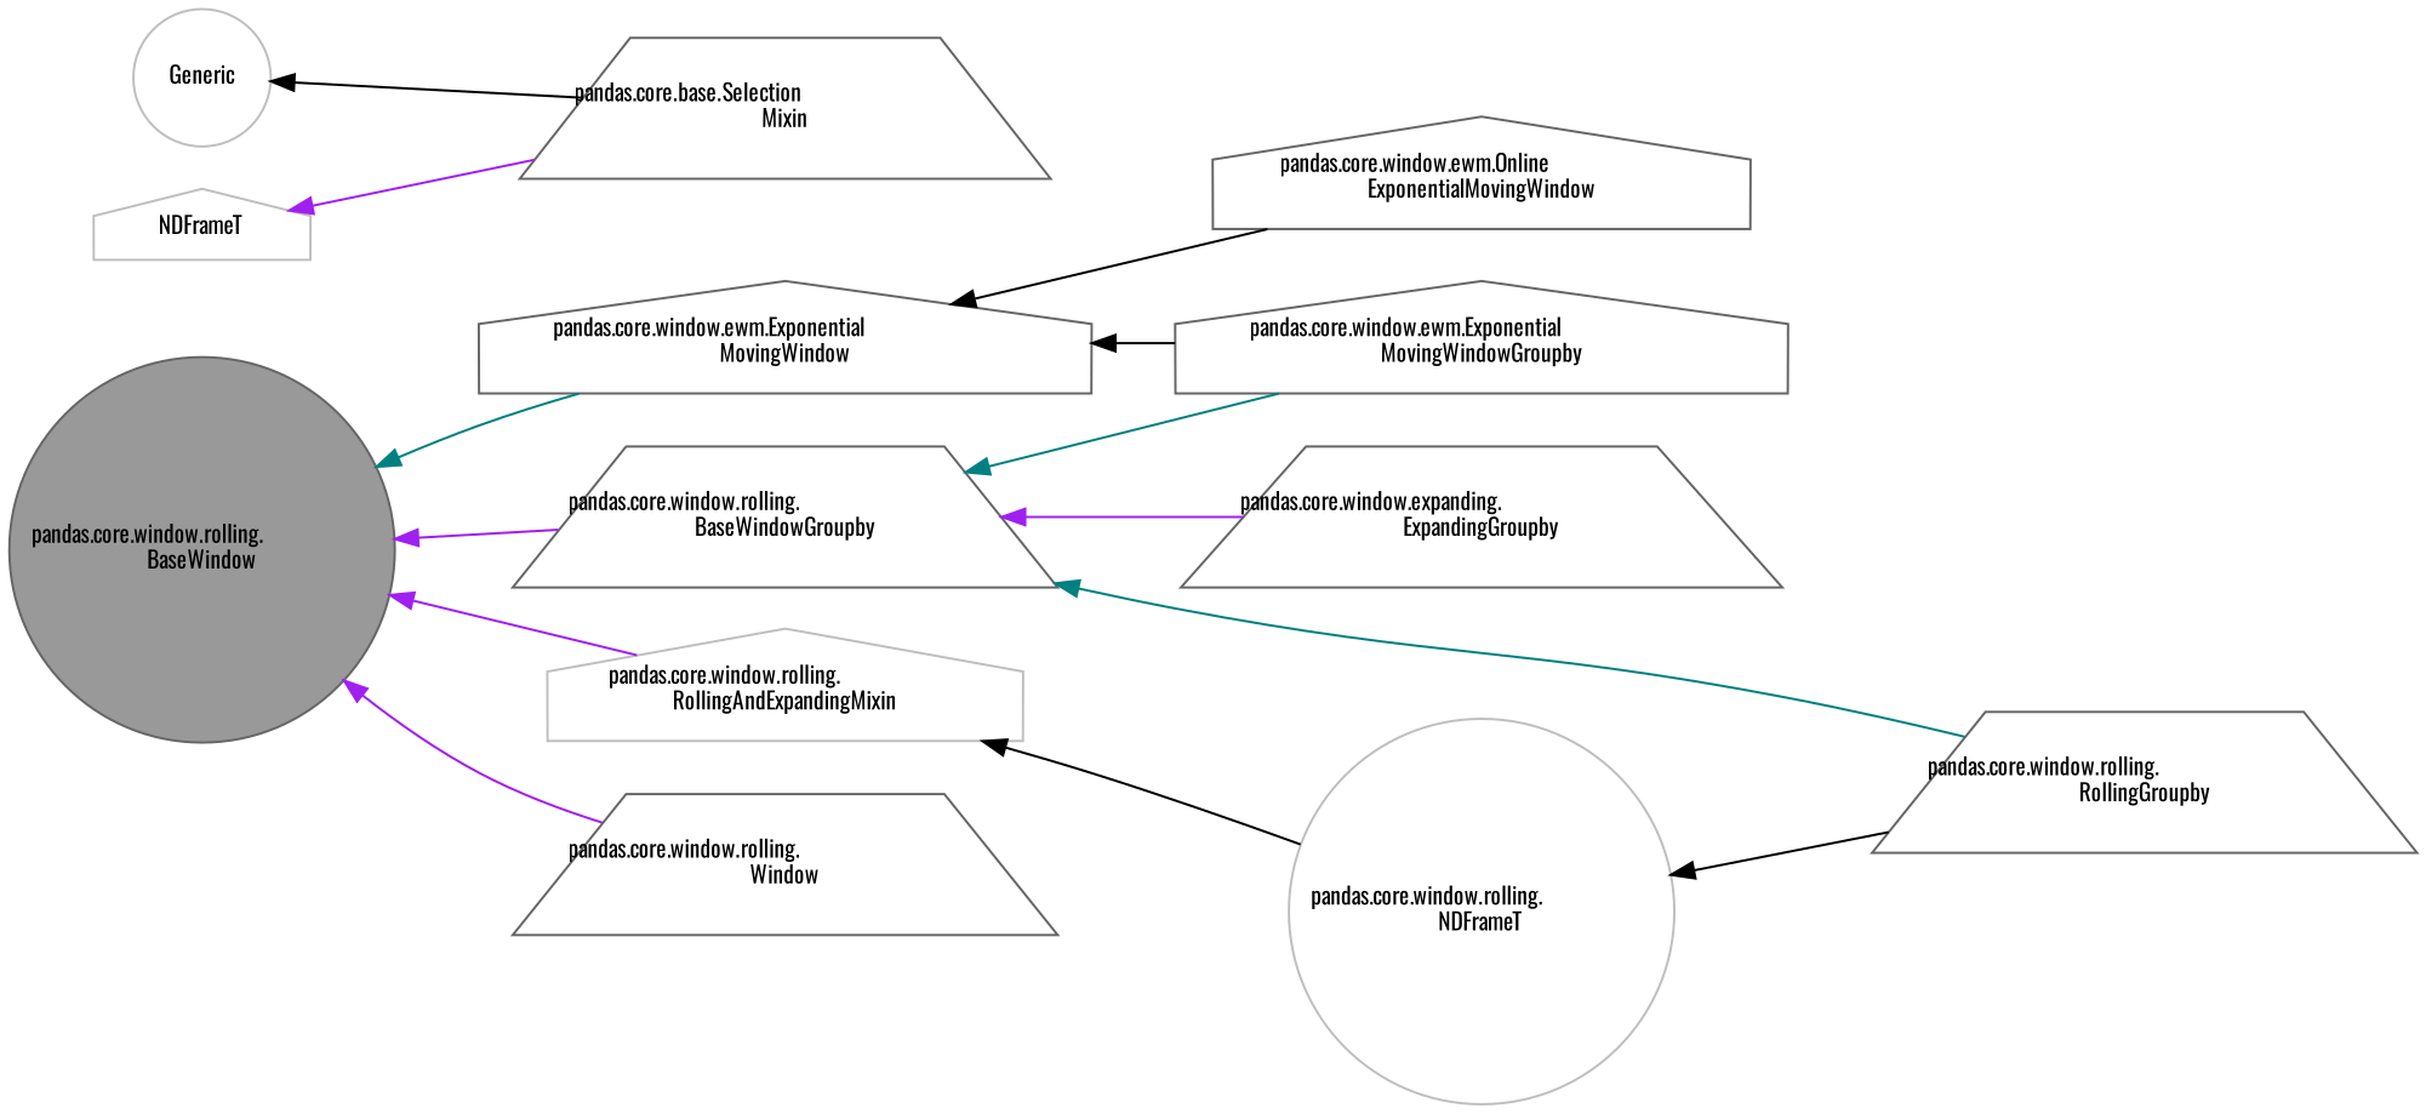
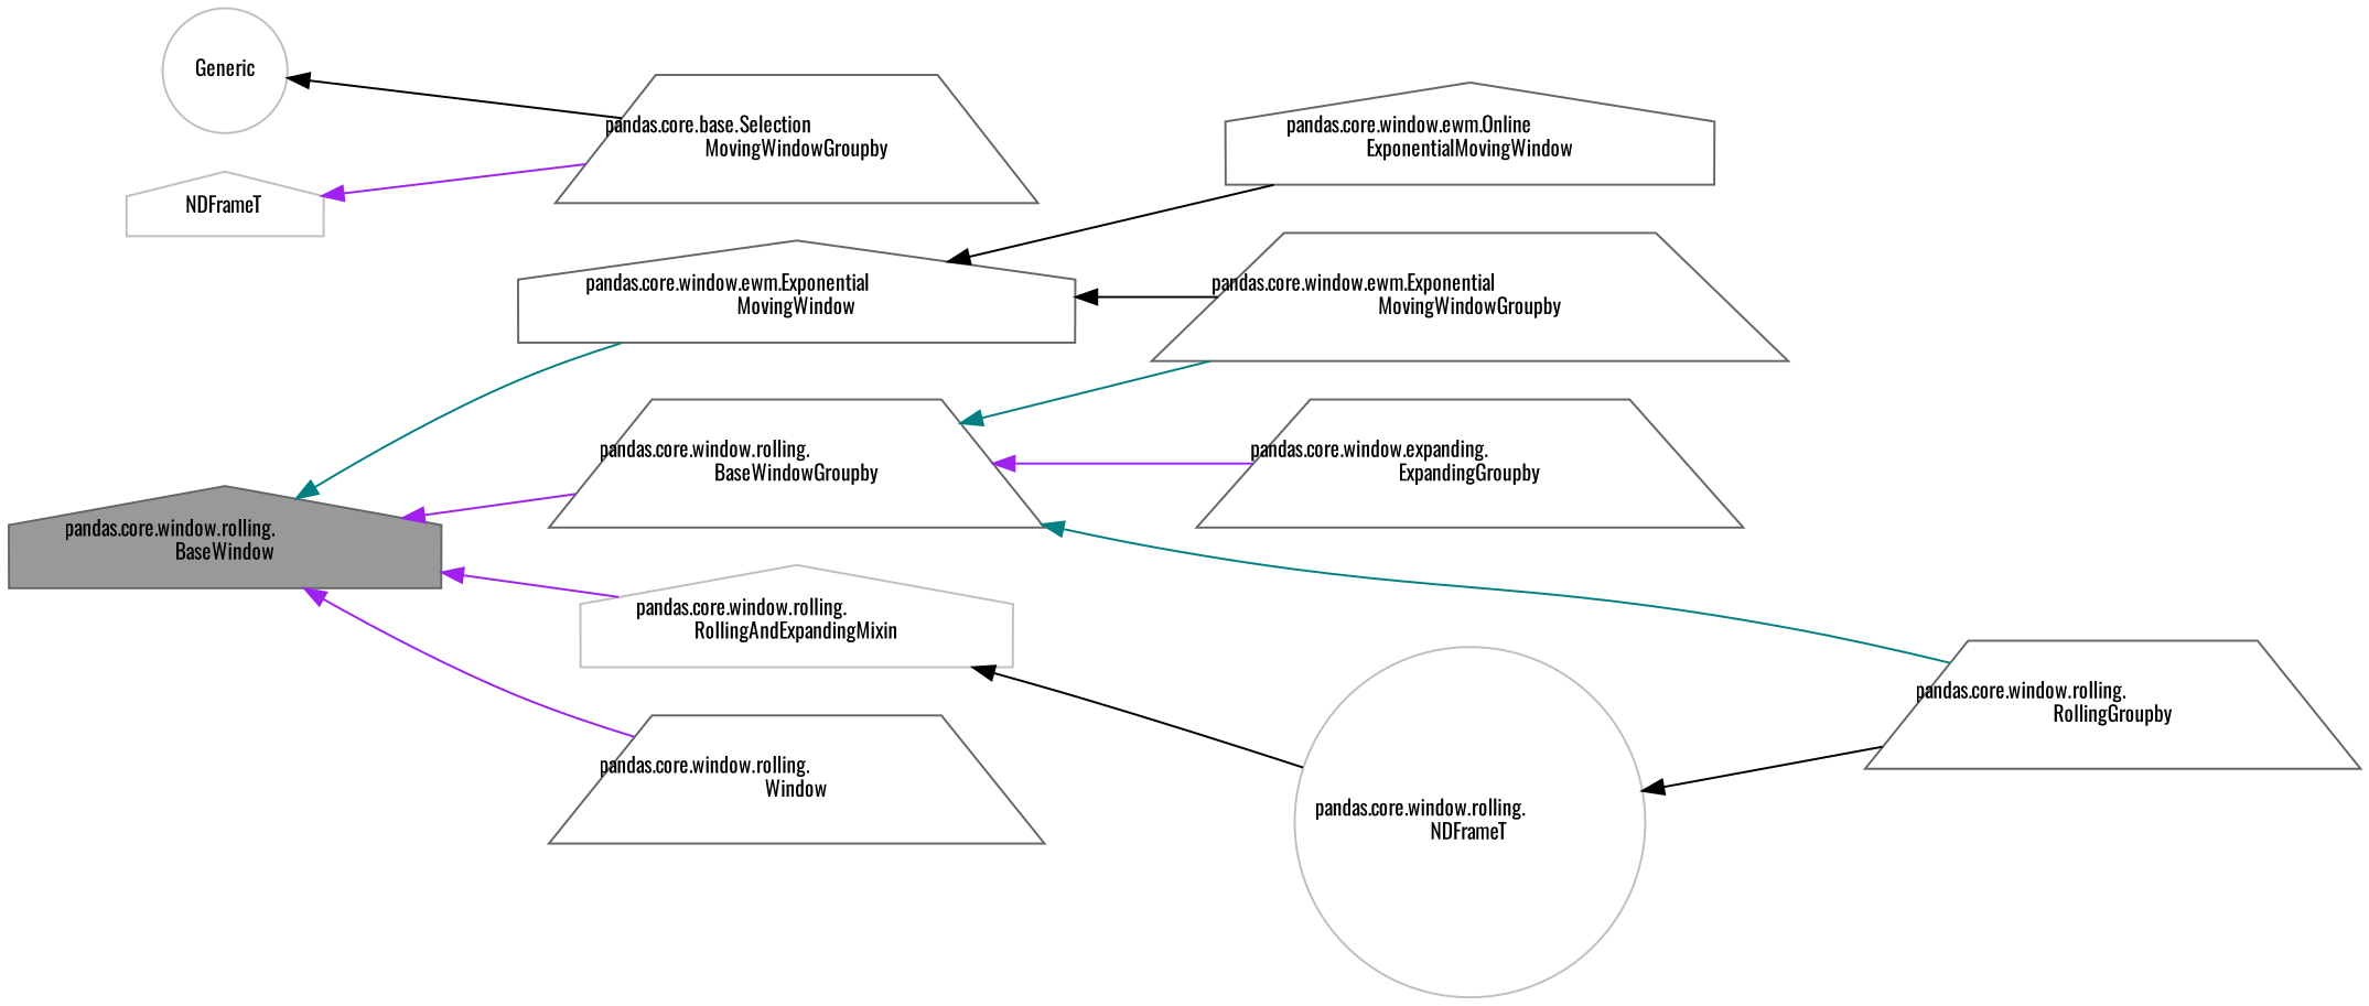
  digraph {
    fontname=Oswald
    rankdir=LR
    node [color=gray40 fillcolor=white fontname=Oswald fontsize=10 shape=house style=filled]
    edge [color=purple dir=back fontname=Oswald fontsize=10 labelfontname=Helvetica labelfontsize=10 style=solid]
-   n1 [fillcolor=grey60 fontcolor=black height=0.2 label="pandas.core.window.rolling.\lBaseWindow" shape=circle width=0.4]
+   n1 [fillcolor=grey60 fontcolor=black height=0.2 label="pandas.core.window.rolling.\lBaseWindow" width=0.4]
    n2 [height=0.2 label="pandas.core.window.ewm.Exponential\lMovingWindow" width=0.4]
    n3 [height=0.2 label="pandas.core.window.rolling.\lBaseWindowGroupby" shape=trapezium width=0.4]
    n4 [color=grey75 height=0.2 label="pandas.core.window.rolling.\lRollingAndExpandingMixin" width=0.4]
    n5 [height=0.2 label="pandas.core.window.rolling.\lWindow" shape=trapezium width=0.4]
-   n6 [height=0.2 label="pandas.core.window.ewm.Exponential\lMovingWindowGroupby" width=0.4]
+   n6 [height=0.2 label="pandas.core.window.ewm.Exponential\lMovingWindowGroupby" shape=trapezium width=0.4]
    n7 [height=0.2 label="pandas.core.window.ewm.Online\lExponentialMovingWindow" width=0.4]
    n8 [height=0.2 label="pandas.core.window.expanding.\lExpandingGroupby" shape=trapezium width=0.4]
    n9 [height=0.2 label="pandas.core.window.rolling.\lRollingGroupby" shape=trapezium width=0.4]
    n10 [color=grey75 height=0.2 label="pandas.core.window.rolling.\lNDFrameT" shape=circle width=0.4]
-   n11 [height=0.2 label="pandas.core.base.Selection\lMixin" shape=trapezium width=0.4]
+   n11 [height=0.2 label="pandas.core.base.Selection\lMovingWindowGroupby" shape=trapezium width=0.4]
    n12 [color=grey75 height=0.2 label=Generic shape=circle width=0.4]
    n13 [color=grey75 height=0.2 label=NDFrameT width=0.4]
    n1 -> n2 [color=teal]
    n1 -> n3
    n1 -> n4
    n1 -> n5
    n2 -> n6 [color=black]
    n2 -> n7 [color=black]
    n3 -> n6 [color=teal]
    n3 -> n8
    n3 -> n9 [color=teal]
    n4 -> n10 [color=black]
    n10 -> n9 [color=black]
    n12 -> n11 [color=black]
    n13 -> n11
  }
